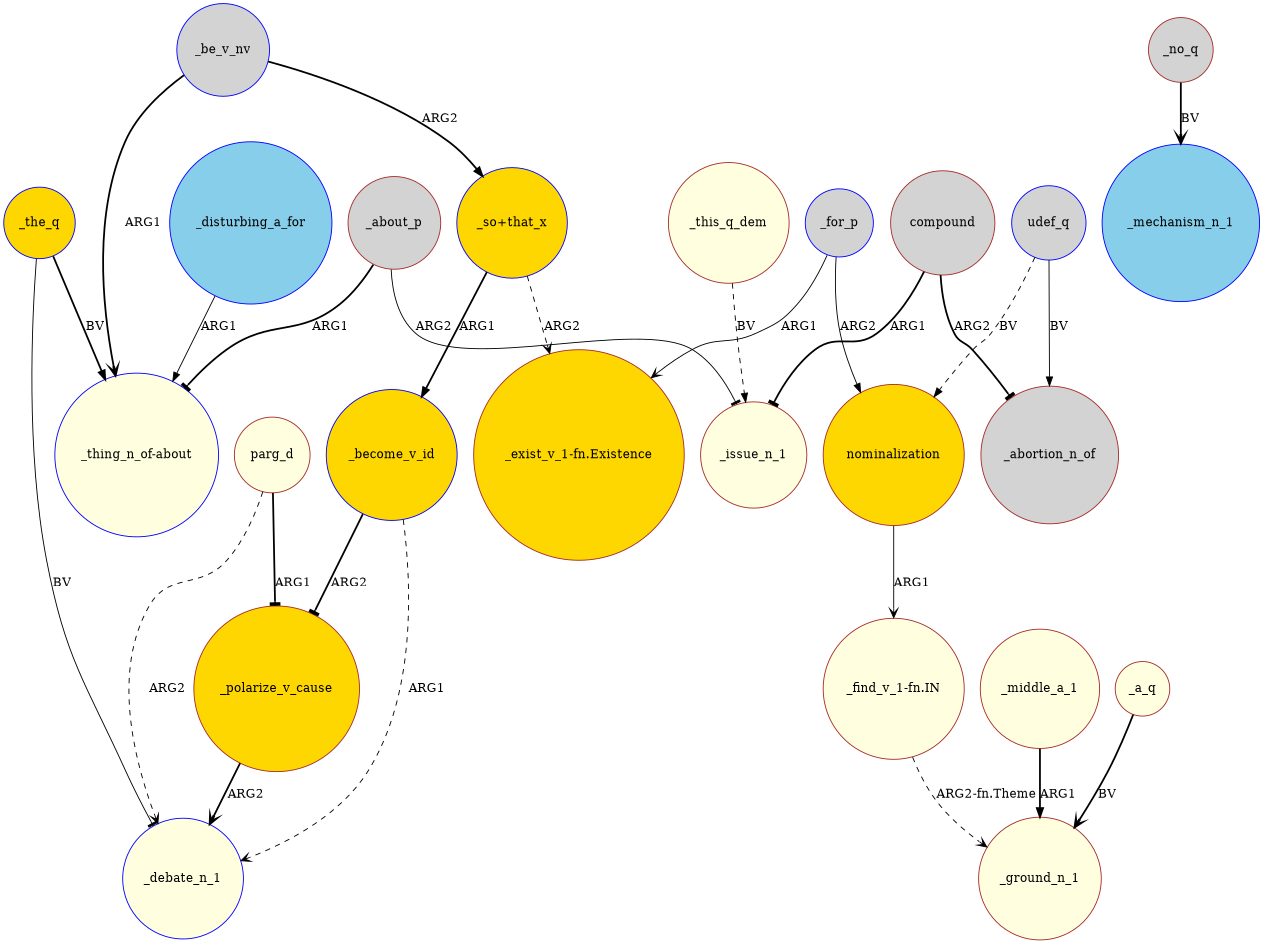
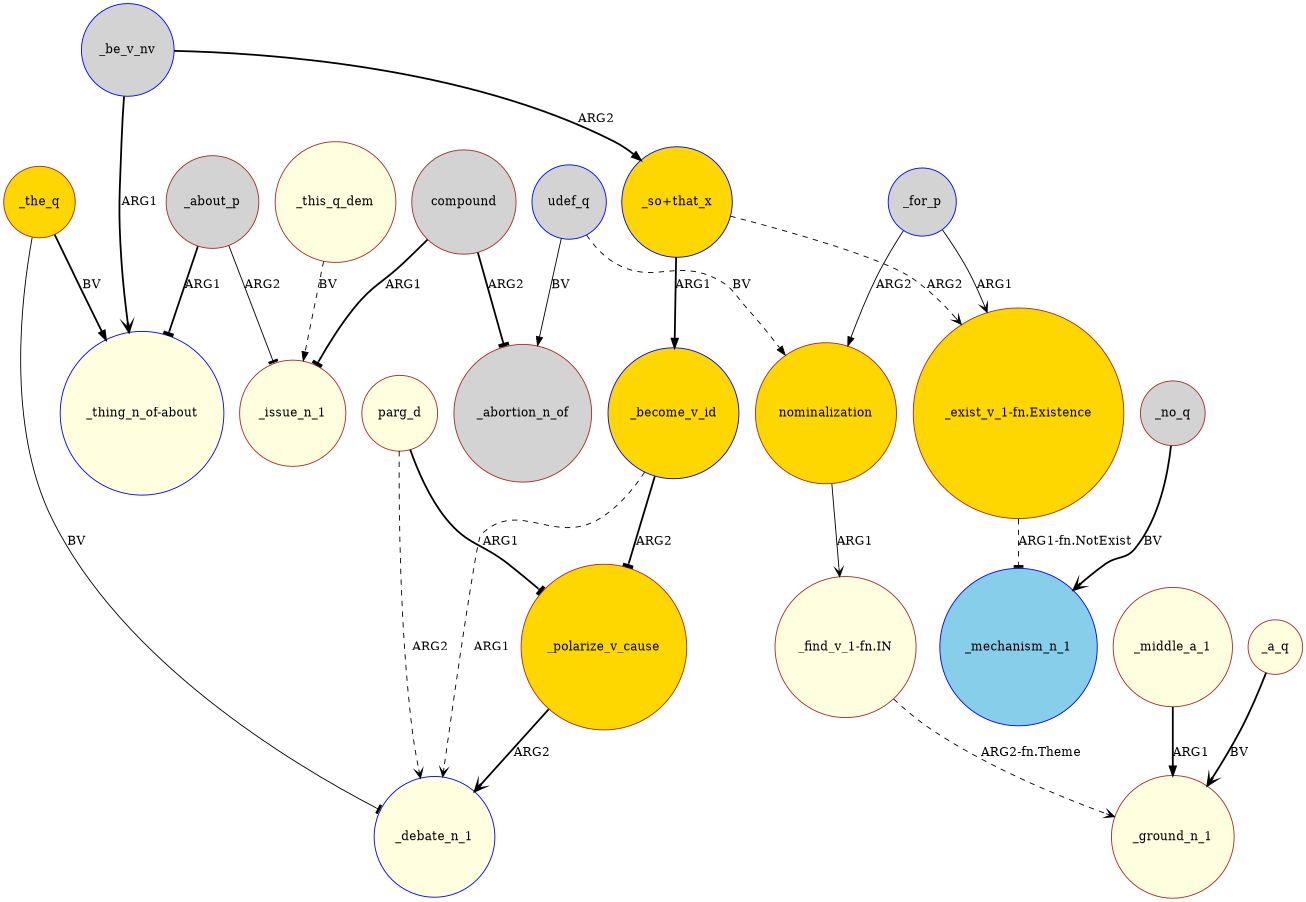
  digraph {
    node [color=brown fillcolor=lightyellow shape=circle style=filled]
    edge [arrowhead=vee style=bold]
    _become_v_id [color=blue fillcolor=gold]
    _debate_n_1 [color=blue]
    _polarize_v_cause [fillcolor=gold]
    _about_p [fillcolor=lightgrey]
    _issue_n_1
    "_thing_n_of-about" [color=blue]
    _for_p [color=blue fillcolor=lightgrey]
    nominalization [fillcolor=gold]
    "_exist_v_1-fn.Existence" [fillcolor=gold]
    "_find_v_1-fn.IN"
    _mechanism_n_1 [color=blue fillcolor=skyblue]
    _ground_n_1
    "_so+that_x" [color=blue fillcolor=gold]
    _be_v_nv [color=blue fillcolor=lightgrey]
    _no_q [fillcolor=lightgrey]
    parg_d
    _this_q_dem
-   _the_q [color=blue fillcolor=gold]
+   _the_q [fillcolor=gold]
    udef_q [color=blue fillcolor=lightgrey]
    _abortion_n_of [fillcolor=lightgrey]
    compound [fillcolor=lightgrey]
-   _disturbing_a_for [color=blue fillcolor=skyblue]
    _middle_a_1
    _a_q
    _become_v_id -> _debate_n_1 [label=ARG1 style=dashed]
    _become_v_id -> _polarize_v_cause [arrowhead=tee label=ARG2]
    _polarize_v_cause -> _debate_n_1 [label=ARG2]
    _about_p -> _issue_n_1 [arrowhead=tee label=ARG2 style=solid]
    _about_p -> "_thing_n_of-about" [arrowhead=tee label=ARG1]
    _for_p -> nominalization [arrowhead=normal label=ARG2 style=solid]
    _for_p -> "_exist_v_1-fn.Existence" [label=ARG1 style=solid]
    nominalization -> "_find_v_1-fn.IN" [label=ARG1 style=solid]
+   "_exist_v_1-fn.Existence" -> _mechanism_n_1 [arrowhead=tee label="ARG1-fn.NotExist" style=dashed]
    "_find_v_1-fn.IN" -> _ground_n_1 [label="ARG2-fn.Theme" style=dashed]
    "_so+that_x" -> _become_v_id [arrowhead=normal label=ARG1]
    "_so+that_x" -> "_exist_v_1-fn.Existence" [label=ARG2 style=dashed]
    _be_v_nv -> "_thing_n_of-about" [label=ARG1]
    _be_v_nv -> "_so+that_x" [arrowhead=normal label=ARG2]
    _no_q -> _mechanism_n_1 [label=BV]
    parg_d -> _debate_n_1 [label=ARG2 style=dashed]
    parg_d -> _polarize_v_cause [arrowhead=tee label=ARG1]
    _this_q_dem -> _issue_n_1 [arrowhead=normal label=BV style=dashed]
    _the_q -> _debate_n_1 [arrowhead=tee label=BV style=solid]
    _the_q -> "_thing_n_of-about" [arrowhead=normal label=BV]
    udef_q -> nominalization [arrowhead=normal label=BV style=dashed]
    udef_q -> _abortion_n_of [arrowhead=normal label=BV style=solid]
    compound -> _issue_n_1 [arrowhead=tee label=ARG1]
    compound -> _abortion_n_of [arrowhead=tee label=ARG2]
-   _disturbing_a_for -> "_thing_n_of-about" [arrowhead=normal label=ARG1 style=solid]
    _middle_a_1 -> _ground_n_1 [arrowhead=normal label=ARG1]
    _a_q -> _ground_n_1 [label=BV]
  }
